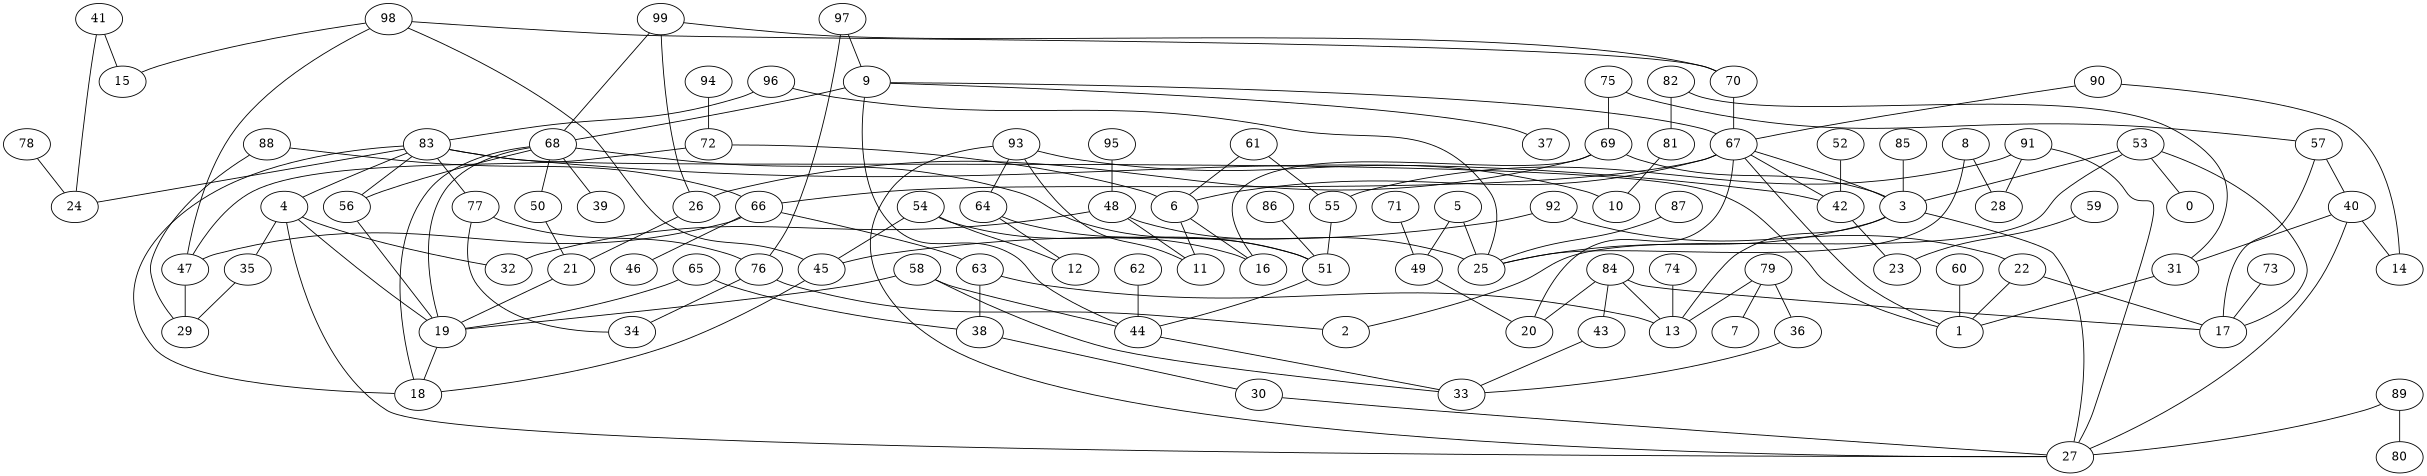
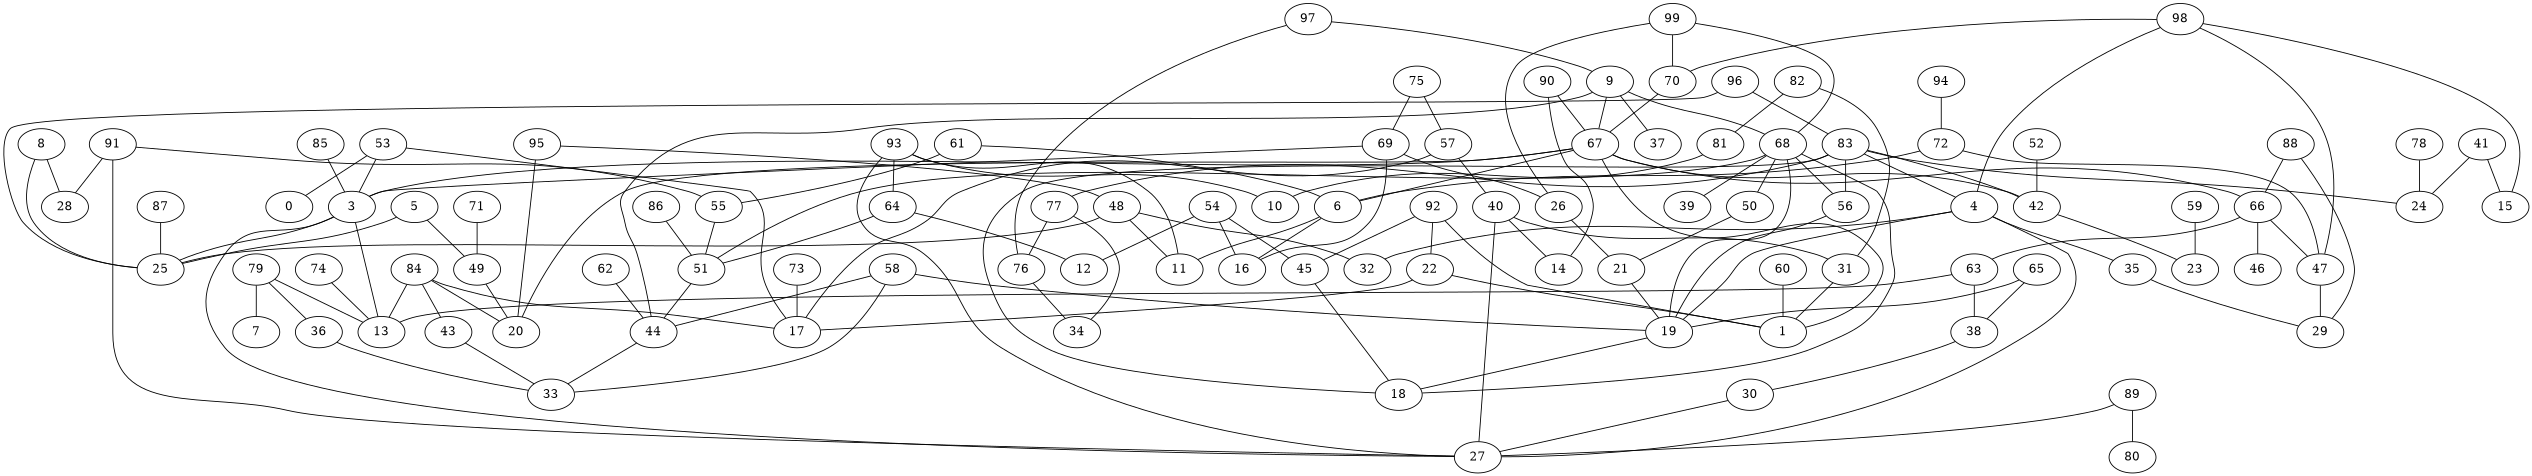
  digraph {
    edge [color=black dir=none]
    5
    49
    25
    20
    99
    26
    68
    70
    21
    75
    69
    57
    3
    16
    72
    47
    6
    29
    36
    33
    94
    83
    24
    56
    1
    77
    42
    18
    4
    73
    17
    64
    51
    12
    44
    41
    15
    79
    7
    13
    19
    82
    81
    31
    10
    96
    43
    60
    65
    38
    34
    76
    98
    45
    23
    39
    50
    89
    80
    27
    48
    11
    32
    30
    61
    55
    35
    95
    84
    58
    85
    97
    9
-   2
    37
    67
    40
    62
    66
    93
    8
    28
    86
    14
    53
    0
    63
    90
    46
    78
    59
    52
    74
    91
    87
    71
    92
    22
    88
    54
    subgraph sub_1 {
      5
      49
      25
      20
      99
      26
      68
      70
      21
      75
      69
      57
      3
      16
      72
      47
      6
      29
      36
      33
      94
      83
      24
      56
      1
      77
      42
      18
      4
      73
      17
      64
      51
      12
      44
      41
      15
      79
      7
      13
      19
      82
      81
      31
      10
      96
      43
      60
      65
      38
      34
      76
      98
      45
      23
      39
      50
      89
      80
      27
      48
      11
      32
      30
      61
      55
      35
      95
      84
      58
      85
      97
      9
-     2
      37
      67
      40
      62
      66
      93
      8
      28
      86
      14
      53
      0
      63
      90
      46
      78
      59
      52
      74
      91
      87
      71
      92
      22
      88
      54
    }
    5 -> 49
    5 -> 25
    49 -> 20
    99 -> 26
    99 -> 68
    99 -> 70
    26 -> 21
    68 -> 56
    68 -> 18
    68 -> 51
    68 -> 19
    68 -> 39
    68 -> 50
    70 -> 67
    21 -> 19
    75 -> 69
    75 -> 57
    69 -> 26
    69 -> 3
    69 -> 16
    57 -> 17
    57 -> 40
    3 -> 25
    3 -> 13
    3 -> 27
    72 -> 47
    72 -> 6
    47 -> 29
    6 -> 16
    6 -> 11
    36 -> 33
    94 -> 72
    83 -> 24
    83 -> 56
-   83 -> 1
+   92 -> 1
    83 -> 77
    83 -> 42
    83 -> 18
    83 -> 4
    56 -> 19
    77 -> 34
    77 -> 76
    42 -> 23
    4 -> 19
    4 -> 27
    4 -> 32
    4 -> 35
    73 -> 17
    64 -> 51
    64 -> 12
    51 -> 44
    44 -> 33
    41 -> 24
    41 -> 15
    79 -> 36
    79 -> 7
    79 -> 13
    19 -> 18
    82 -> 81
    82 -> 31
    81 -> 10
    31 -> 1
    96 -> 25
    96 -> 83
    43 -> 33
    60 -> 1
    65 -> 19
    65 -> 38
    38 -> 30
    76 -> 34
-   76 -> 2
    98 -> 70
    98 -> 47
    98 -> 15
-   98 -> 45
+   98 -> 4
    45 -> 18
    50 -> 21
    89 -> 80
    89 -> 27
    48 -> 25
    48 -> 11
    48 -> 32
    30 -> 27
    61 -> 6
    61 -> 55
    55 -> 51
    35 -> 29
+   95 -> 20
    95 -> 48
    84 -> 20
    84 -> 17
    84 -> 13
    84 -> 43
    58 -> 33
    58 -> 44
    58 -> 19
    85 -> 3
    97 -> 76
    97 -> 9
    9 -> 68
    9 -> 44
    9 -> 37
    9 -> 67
    67 -> 20
    67 -> 3
    67 -> 6
    67 -> 1
    67 -> 42
    67 -> 66
    40 -> 31
    40 -> 27
    40 -> 14
    62 -> 44
    66 -> 47
    66 -> 63
    66 -> 46
    93 -> 64
    93 -> 10
    93 -> 27
    93 -> 11
    8 -> 25
    8 -> 28
    86 -> 51
    53 -> 3
    53 -> 17
-   53 -> 2
    53 -> 0
    63 -> 13
    63 -> 38
    90 -> 67
    90 -> 14
    78 -> 24
    59 -> 23
    52 -> 42
    74 -> 13
    91 -> 27
    91 -> 55
    91 -> 28
    87 -> 25
    71 -> 49
    92 -> 45
    92 -> 22
    22 -> 1
    22 -> 17
    88 -> 29
    88 -> 66
    54 -> 16
    54 -> 12
    54 -> 45
  }
